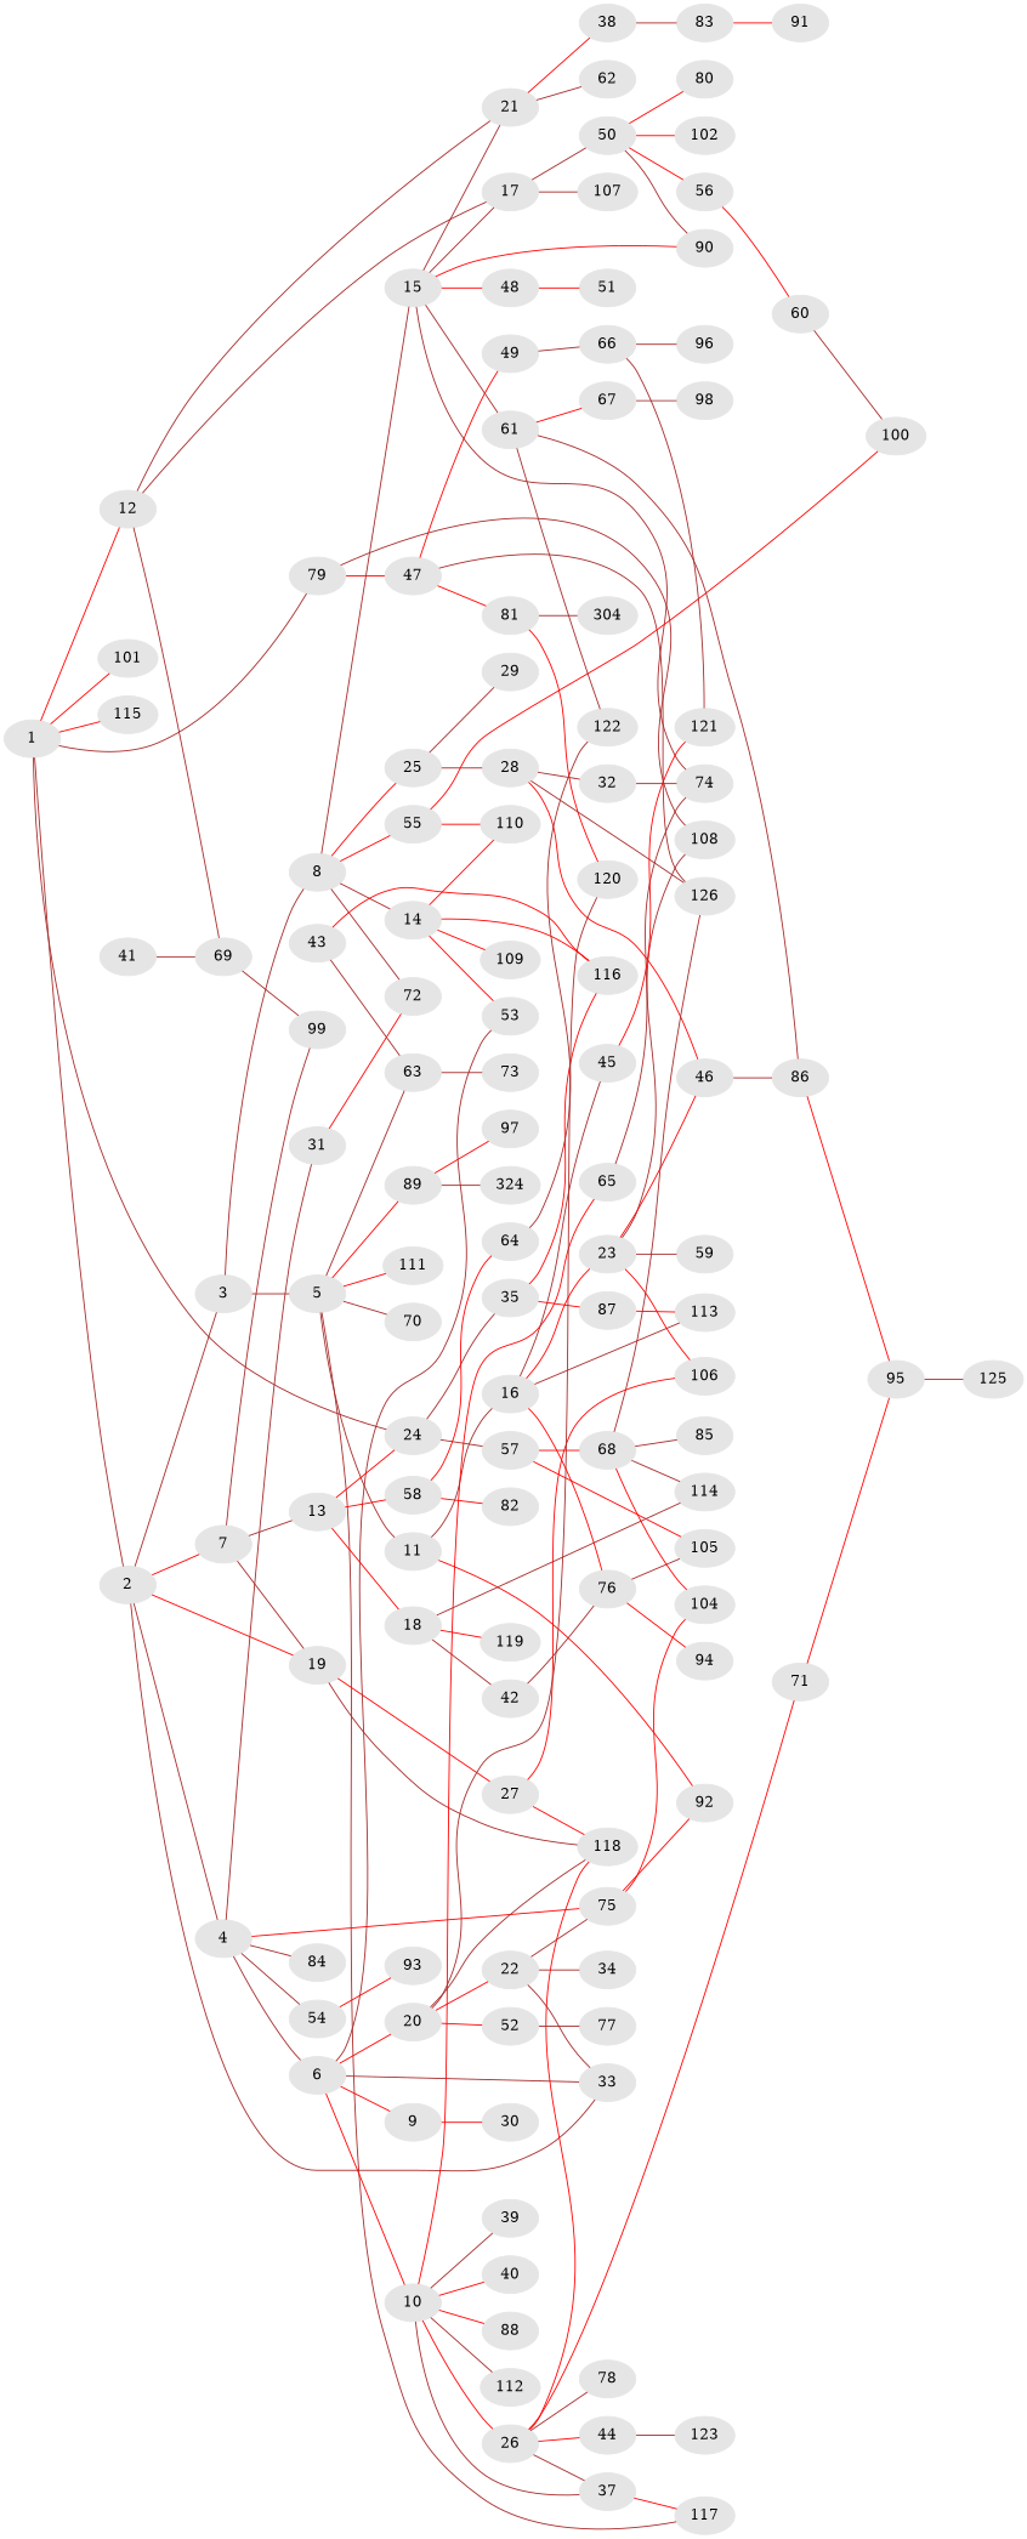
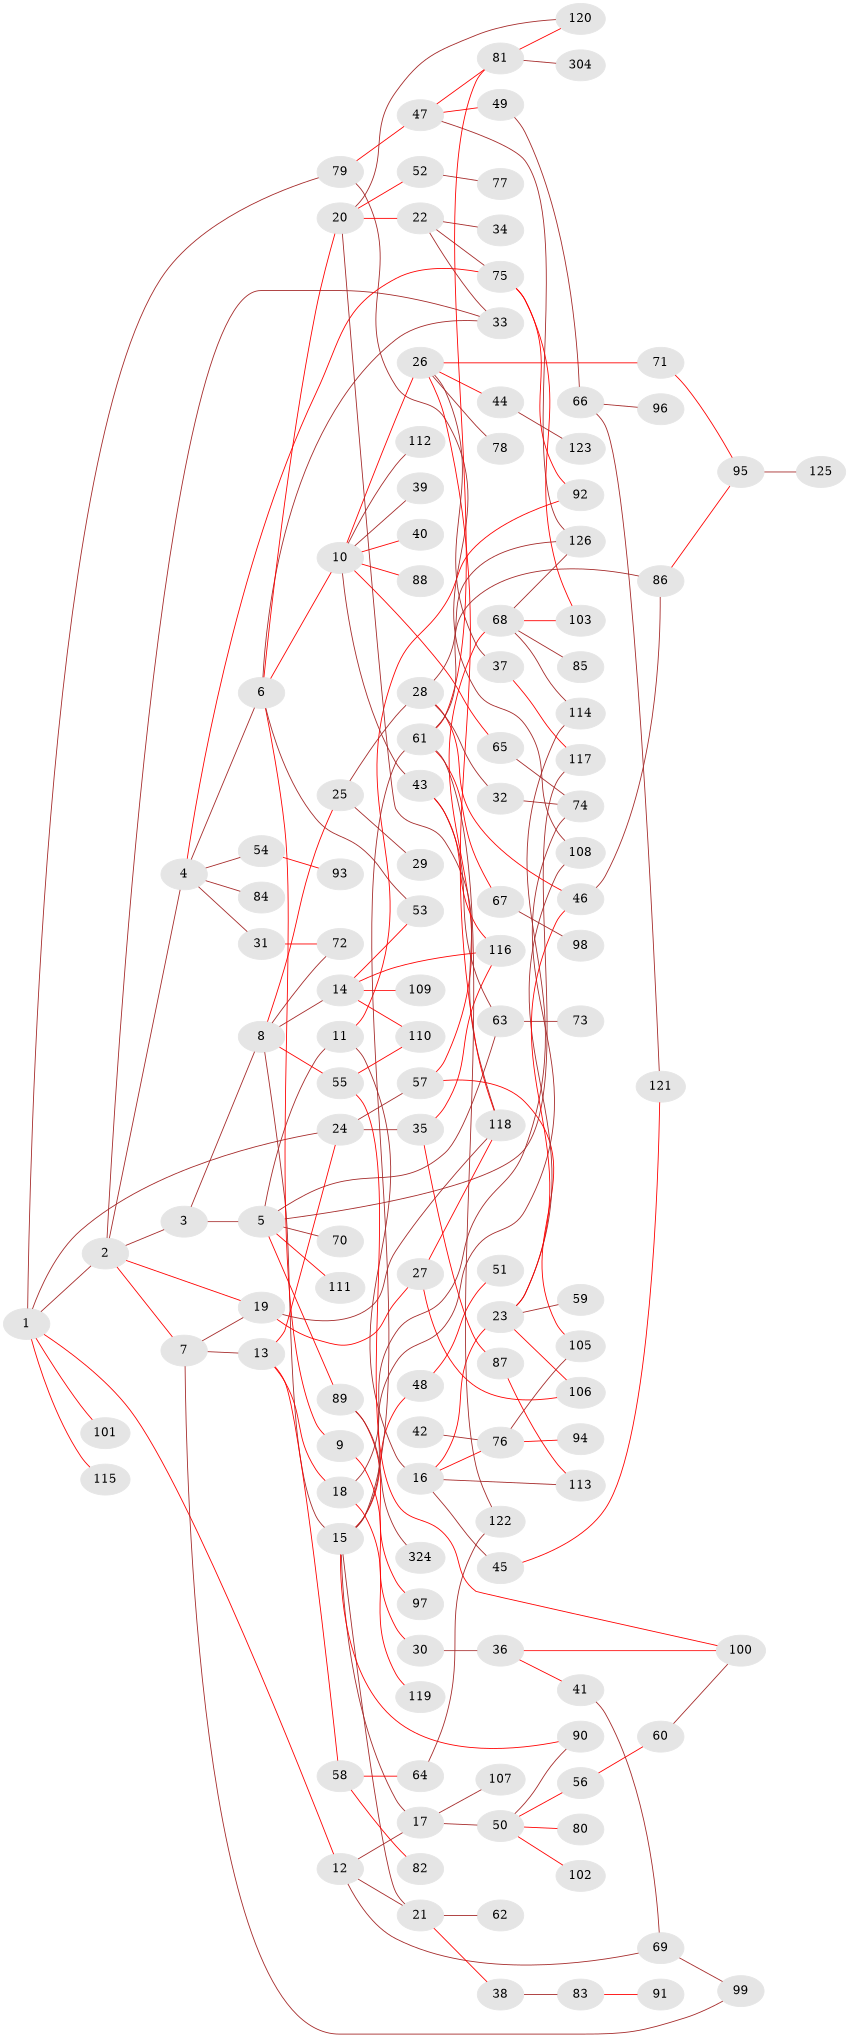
  graph {
    rankdir=LR
    node [color=gray90 style=filled]
    edge [color=brown]
    1
    2
    12
    24
    79
    101
    115
    3
    4
    7
    19
    33
    17
    21
    69
    35
    57
    47
    126
    49
    81
    108
    5
    8
    6
    31
    54
    75
    84
    13
    99
    27
    118
    11
    63
    70
    89
    111
    117
    14
    15
    25
    55
    72
    9
    10
    20
    53
    93
    92
-   103 [label=104]
+   103
    16
    73
    97
    n55 [label=324]
    30
    26
    39
    40
    43
    65
    88
    112
    22
    52
    120
    18
    58
    109
    110
    116
    48
    61
    74
    90
    28
    29
    100
+   36
    37
    44
    71
    78
    23
    45
    76
    113
    50
    107
    38
    62
    42
    114
    119
    64
    82
    51
    86
    67
    122
    46
    59
    106
    121
    105
    94
    56
    80
    102
    34
    77
    83
    87
    68
    32
    123
    95
    41
    91
    66
    n121 [label=304]
    96
    60
    85
    98
    125
    1 -- 2
    1 -- 12 [color=red]
    1 -- 24
    1 -- 79
    1 -- 101 [color=red]
    1 -- 115 [color=red]
    2 -- 3
    2 -- 4
    2 -- 7 [color=red]
    2 -- 19 [color=red]
    2 -- 33
    12 -- 17
    12 -- 21
    12 -- 69
    24 -- 35
    24 -- 57
    79 -- 47 [color=red]
    79 -- 108
    3 -- 5
    3 -- 8
    4 -- 6
    4 -- 31
    4 -- 54
    4 -- 75 [color=red]
    4 -- 84
    7 -- 19
    7 -- 13
    7 -- 99
    19 -- 27 [color=red]
    19 -- 118
    17 -- 50
    17 -- 107
    21 -- 38 [color=red]
    21 -- 62
    69 -- 99
    35 -- 116 [color=red]
    35 -- 87 [color=red]
    57 -- 105 [color=red]
    57 -- 68 [color=red]
    47 -- 126
    47 -- 49 [color=red]
    47 -- 81 [color=red]
    49 -- 66
    81 -- 120 [color=red]
    81 -- n121
    5 -- 11
    5 -- 63
    5 -- 70
    5 -- 89 [color=red]
    5 -- 111 [color=red]
    5 -- 117
    8 -- 14
    8 -- 15
    8 -- 25 [color=red]
    8 -- 55 [color=red]
    8 -- 72
    6 -- 33
    6 -- 9 [color=red]
    6 -- 10 [color=red]
    6 -- 20 [color=red]
    6 -- 53
    31 -- 72 [color=red]
    54 -- 93 [color=red]
    75 -- 92 [color=red]
    75 -- 103 [color=red]
    13 -- 24 [color=red]
    13 -- 18 [color=red]
    13 -- 58 [color=red]
    27 -- 118 [color=red]
    27 -- 106 [color=red]
    11 -- 92 [color=red]
    11 -- 16
    63 -- 73
    89 -- 97 [color=red]
    89 -- n55
    14 -- 53 [color=red]
    14 -- 109 [color=red]
    14 -- 110 [color=red]
    14 -- 116 [color=red]
    15 -- 17
    15 -- 21
    15 -- 48 [color=red]
    15 -- 61
    15 -- 74
    15 -- 90 [color=red]
    25 -- 28
    25 -- 29
    55 -- 110 [color=red]
    55 -- 100 [color=red]
    9 -- 30 [color=red]
    10 -- 26 [color=red]
    10 -- 39
    10 -- 40 [color=red]
-   10 -- 37
+   10 -- 43
    10 -- 65 [color=red]
    10 -- 88 [color=red]
    10 -- 112
    20 -- 118
    20 -- 22 [color=red]
    20 -- 52 [color=red]
    20 -- 120
    16 -- 23 [color=red]
    16 -- 45
    16 -- 76 [color=red]
    16 -- 113
+   30 -- 36
    26 -- 118 [color=red]
    26 -- 37
    26 -- 44 [color=red]
    26 -- 71 [color=red]
    26 -- 78
    43 -- 63
    43 -- 116 [color=red]
    65 -- 74
    22 -- 33
    22 -- 75
    22 -- 34
    52 -- 77
-   18 -- 42
    18 -- 114
    18 -- 119 [color=red]
    58 -- 64 [color=red]
    58 -- 82 [color=red]
    48 -- 51 [color=red]
+   61 -- 81 [color=red]
    61 -- 86
    61 -- 67 [color=red]
    61 -- 122
    28 -- 126
    28 -- 46 [color=red]
    28 -- 32
+   36 -- 100 [color=red]
+   36 -- 41 [color=red]
    37 -- 117 [color=red]
    44 -- 123
    71 -- 95 [color=red]
    23 -- 108
    23 -- 46 [color=red]
    23 -- 59
    23 -- 106 [color=red]
    45 -- 121 [color=red]
    76 -- 105
    76 -- 94 [color=red]
    50 -- 90
    50 -- 56 [color=red]
    50 -- 80 [color=red]
    50 -- 102 [color=red]
    38 -- 83
    42 -- 76
    64 -- 122
    86 -- 95 [color=red]
    67 -- 98
    46 -- 86
    56 -- 60 [color=red]
    83 -- 91 [color=red]
    87 -- 113 [color=red]
    68 -- 126
    68 -- 103 [color=red]
    68 -- 114
    68 -- 85
    32 -- 74
    95 -- 125
    41 -- 69
    66 -- 121
    66 -- 96
    60 -- 100
  }
